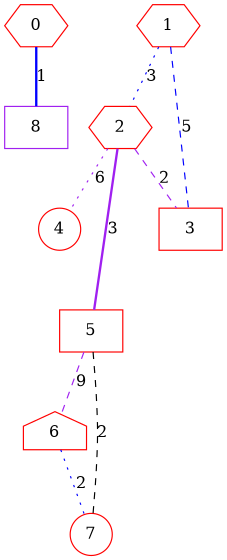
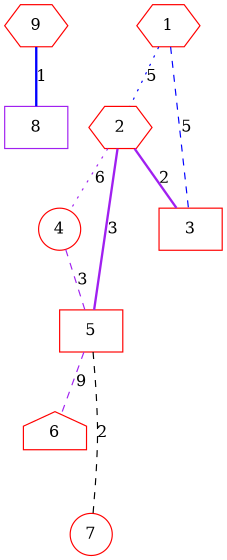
  graph {
    node [color=red shape=box weight=1]
    edge [color=purple style=dashed]
    8 [color=purple weight=4]
-   0 [shape=hexagon]
+   0 [shape=hexagon label=9]
    1 [shape=hexagon]
    2 [shape=hexagon]
    3
    4 [shape=circle]
    5
    6 [shape=house]
    7 [shape=circle]
    0 -- 8 [color=blue label=1 style=bold]
-   1 -- 2 [color=blue label=3 style=dotted]
+   1 -- 2 [color=blue label=5 style=dotted]
    1 -- 3 [color=blue label=5]
-   2 -- 3 [label=2]
+   2 -- 3 [label=2 style=bold]
    2 -- 4 [label=6 style=dotted]
    2 -- 5 [label=3 style=bold]
+   4 -- 5 [label=3]
    5 -- 6 [label=9]
    5 -- 7 [color=black label=2]
-   6 -- 7 [color=blue label=2 style=dotted]
  }
